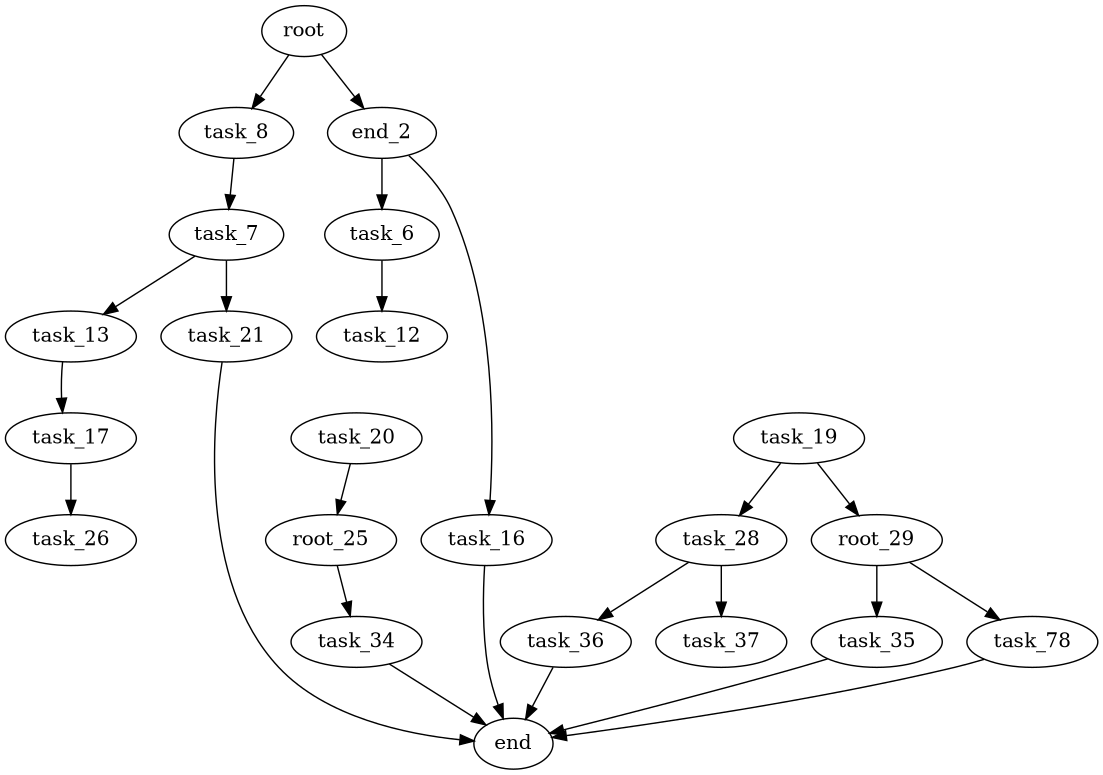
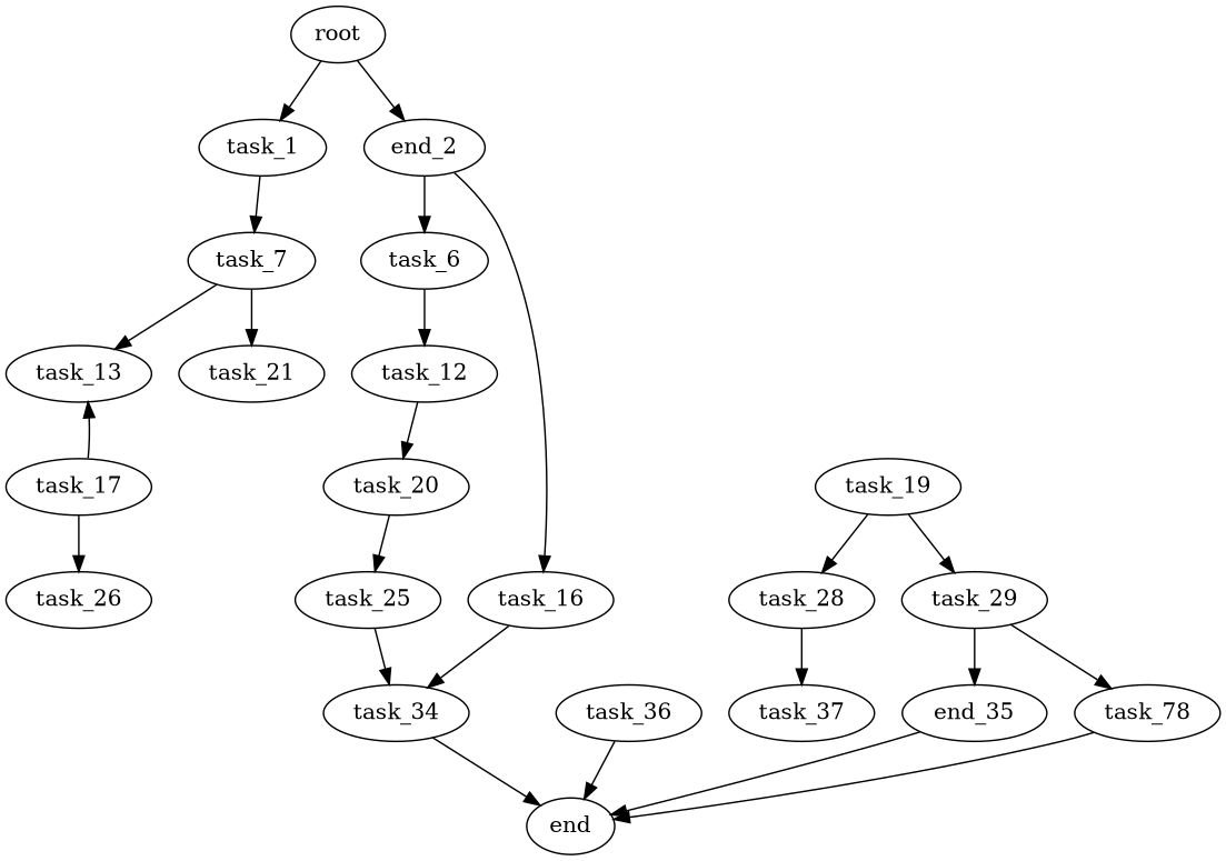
  digraph {
    root
-   task_1 [label=task_8]
+   task_1
    n3 [label=end_2]
    task_7
    task_6
    task_16
    task_13
    task_21
    task_12
    end
    task_20
    task_19
    task_28
-   task_29 [label=root_29]
+   task_29
    task_17
-   task_25 [label=root_25]
+   task_25
    task_26
    task_36
    task_37
-   task_35
+   task_35 [label=end_35]
    n21 [label=task_78]
    task_34
    root -> task_1
    root -> n3
    task_1 -> task_7
    n3 -> task_6
    n3 -> task_16
    task_7 -> task_13
    task_7 -> task_21
    task_6 -> task_12
-   task_16 -> end
-   task_13 -> task_17
-   task_21 -> end
+   task_16 -> task_34
+   task_17 -> task_13
+   task_12 -> task_20
    task_20 -> task_25
    task_19 -> task_28
    task_19 -> task_29
-   task_28 -> task_36
    task_28 -> task_37
    task_29 -> task_35
    task_29 -> n21
    task_17 -> task_26
    task_25 -> task_34
    task_36 -> end
    task_35 -> end
    n21 -> end
    task_34 -> end
  }
